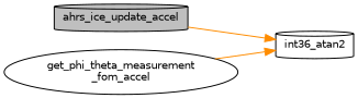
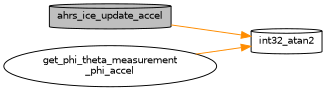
  digraph {
    fontname="DejaVu Sans"
    rankdir=LR
    node [color=black fillcolor=white fontname="DejaVu Sans" fontsize=10 shape=cylinder style=filled]
    edge [color=darkorange fontname="DejaVu Sans" fontsize=10 labelfontname=FreeSans labelfontsize=10 style=solid]
    n1 [fillcolor=grey75 fontcolor=black height=0.2 label=ahrs_ice_update_accel width=0.4]
-   n2 [height=0.2 label=int36_atan2 width=0.4]
-   n3 [height=0.2 label="get_phi_theta_measurement\l_fom_accel" shape=ellipse width=0.4]
+   n2 [height=0.2 label=int32_atan2 width=0.4]
+   n3 [height=0.2 label="get_phi_theta_measurement\l_phi_accel" shape=ellipse width=0.4]
    n1 -> n2
    n3 -> n2
  }
